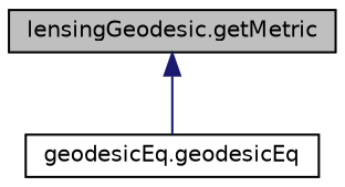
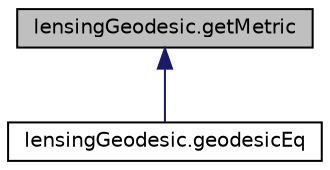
  digraph {
    rankdir=TB
    node [color=black fontname=Helvetica fontsize=10 shape=record style=filled]
    n1 [fillcolor=grey75 fontcolor=black height=0.2 label="lensingGeodesic.getMetric" width=0.4]
-   n2 [fillcolor=white height=0.2 label="geodesicEq.geodesicEq" width=0.4]
+   n2 [fillcolor=white height=0.2 label="lensingGeodesic.geodesicEq" width=0.4]
    n1 -> n2 [color=midnightblue dir=back fontname=Helvetica fontsize=10 labelfontname=Helvetica labelfontsize=10 style=solid]
  }
